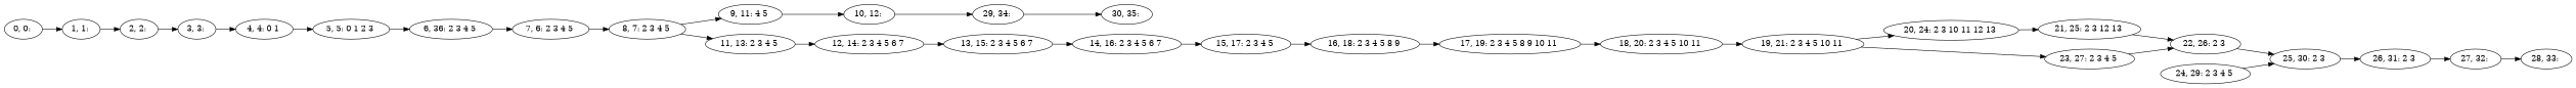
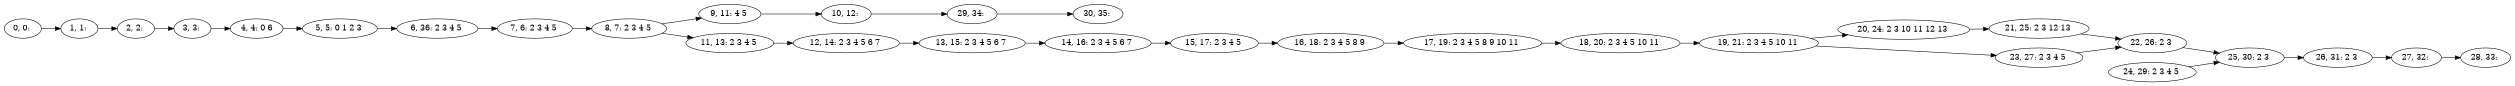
  digraph {
    rankdir=LR
    n1 [label="0, 0: "]
    n2 [label="1, 1: "]
    n3 [label="2, 2: "]
    n4 [label="3, 3: "]
-   n5 [label="4, 4: 0 1 "]
+   n5 [label="4, 4: 0 6"]
    n6 [label="5, 5: 0 1 2 3 "]
    n7 [label="6, 36: 2 3 4 5 "]
    n8 [label="7, 6: 2 3 4 5 "]
    n9 [label="8, 7: 2 3 4 5 "]
    n10 [label="9, 11: 4 5 "]
    n11 [label="11, 13: 2 3 4 5 "]
    n12 [label="10, 12: "]
    n13 [label="12, 14: 2 3 4 5 6 7 "]
    n14 [label="29, 34: "]
    n15 [label="30, 35: "]
    n16 [label="13, 15: 2 3 4 5 6 7 "]
    n17 [label="14, 16: 2 3 4 5 6 7 "]
    n18 [label="15, 17: 2 3 4 5 "]
    n19 [label="16, 18: 2 3 4 5 8 9 "]
    n20 [label="17, 19: 2 3 4 5 8 9 10 11 "]
    n21 [label="18, 20: 2 3 4 5 10 11 "]
    n22 [label="19, 21: 2 3 4 5 10 11 "]
    n23 [label="20, 24: 2 3 10 11 12 13 "]
    n24 [label="23, 27: 2 3 4 5 "]
    n25 [label="21, 25: 2 3 12 13 "]
    n26 [label="22, 26: 2 3 "]
    n27 [label="25, 30: 2 3 "]
    n28 [label="26, 31: 2 3 "]
    n29 [label="24, 29: 2 3 4 5 "]
    n30 [label="27, 32: "]
    n31 [label="28, 33: "]
    n1 -> n2
    n2 -> n3
    n3 -> n4
    n4 -> n5
    n5 -> n6
    n6 -> n7
    n7 -> n8
    n8 -> n9
    n9 -> n10
    n9 -> n11
    n10 -> n12
    n11 -> n13
    n12 -> n14
    n13 -> n16
    n14 -> n15
    n16 -> n17
    n17 -> n18
    n18 -> n19
    n19 -> n20
    n20 -> n21
    n21 -> n22
    n22 -> n23
    n22 -> n24
    n23 -> n25
    n24 -> n26
    n25 -> n26
    n26 -> n27
    n27 -> n28
    n28 -> n30
    n29 -> n27
    n30 -> n31
  }
